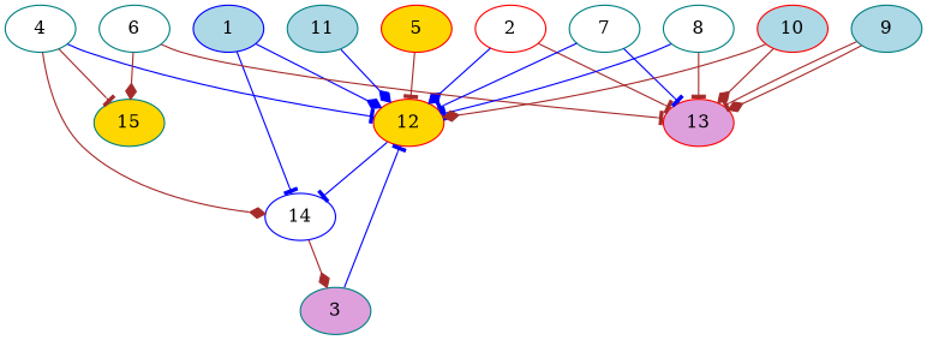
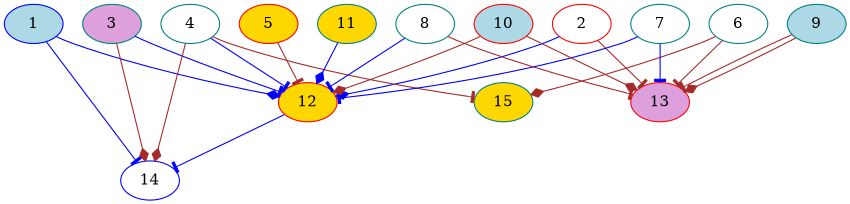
  digraph {
    node [alpha=0.01 color=teal fillcolor=white style=filled]
    edge [arrowhead=tee color=brown]
    1 [color=blue expect_size=34995200 fillcolor=lightblue]
    12 [alpha=0.10 color=red expect_size=14086144 fillcolor=gold]
    14 [alpha=0.14 color=blue expect_size=6958080]
    2 [alpha=0.06 color=red expect_size=8536064]
    13 [alpha=0.16 color=red expect_size=27720704 fillcolor=plum]
    3 [alpha=0.11 expect_size=45395968 fillcolor=plum]
    4 [alpha=0.10 expect_size=15956992]
    15 [alpha=0.03 expect_size=30475264 fillcolor=gold]
    5 [color=red expect_size=47747072 fillcolor=gold]
    6 [alpha=0.11 expect_size=47088640]
    7 [alpha=0.06 expect_size=19255296]
    8 [alpha=0.10 expect_size=24635392]
    9 [alpha=0.15 expect_size=28706816 fillcolor=lightblue]
    10 [alpha=0.08 color=red expect_size=41677824 fillcolor=lightblue]
-   11 [expect_size=10592256 fillcolor=lightblue]
+   11 [expect_size=10592256 fillcolor=gold]
    1 -> 12 [arrowhead=diamond color=blue]
    1 -> 14 [color=blue]
    12 -> 14 [color=blue]
    2 -> 12 [arrowhead=diamond color=blue]
    2 -> 13
    3 -> 12 [color=blue]
-   14 -> 3 [arrowhead=diamond]
+   3 -> 14 [arrowhead=diamond]
    4 -> 12 [color=blue]
    4 -> 14 [arrowhead=diamond]
    4 -> 15
    5 -> 12
    6 -> 13
    6 -> 15 [arrowhead=diamond]
    7 -> 12 [color=blue]
    7 -> 13 [color=blue]
    8 -> 12 [color=blue]
    8 -> 13
    9 -> 13
    9 -> 13 [arrowhead=diamond]
    10 -> 12 [arrowhead=diamond]
    10 -> 13 [arrowhead=diamond]
    11 -> 12 [arrowhead=diamond color=blue]
  }
